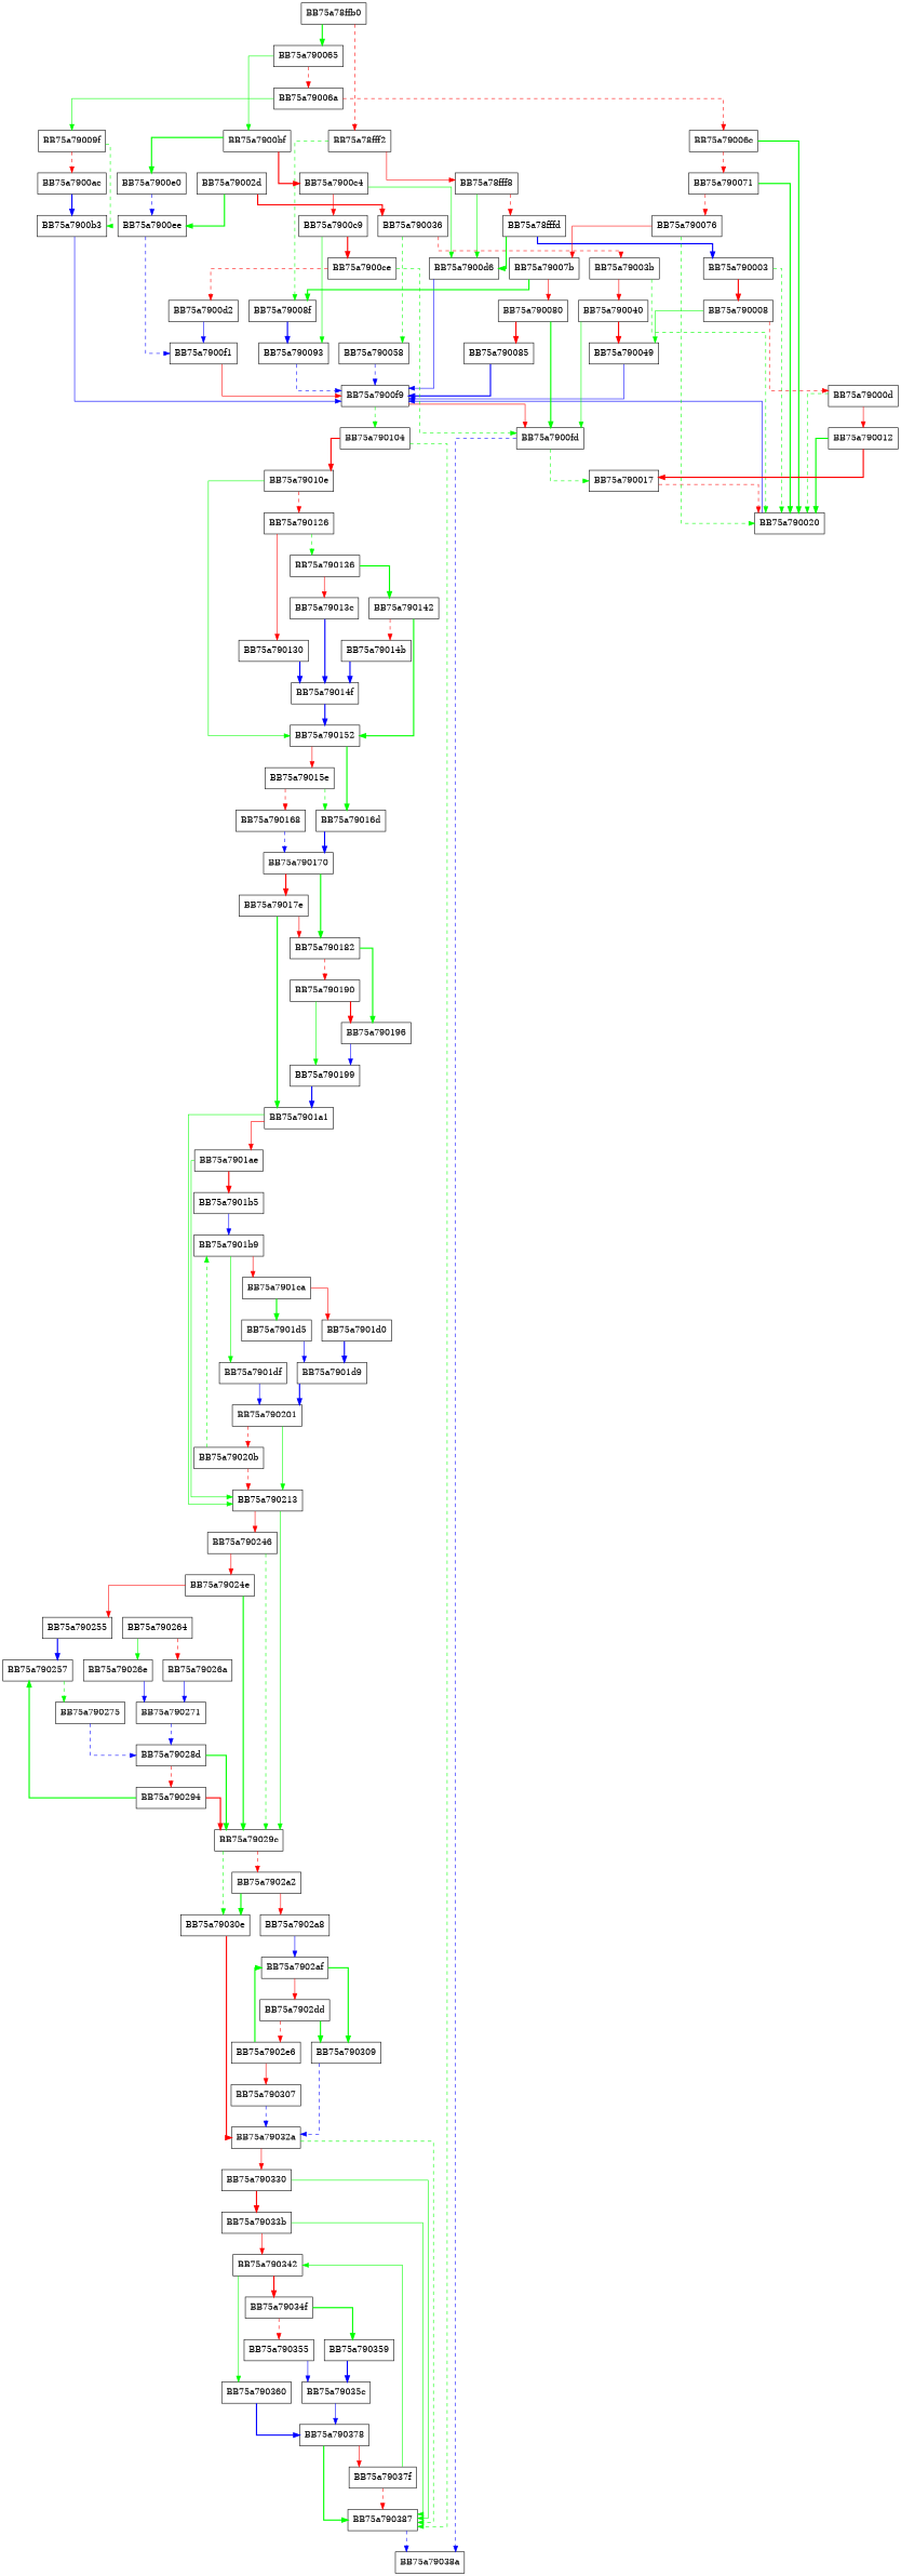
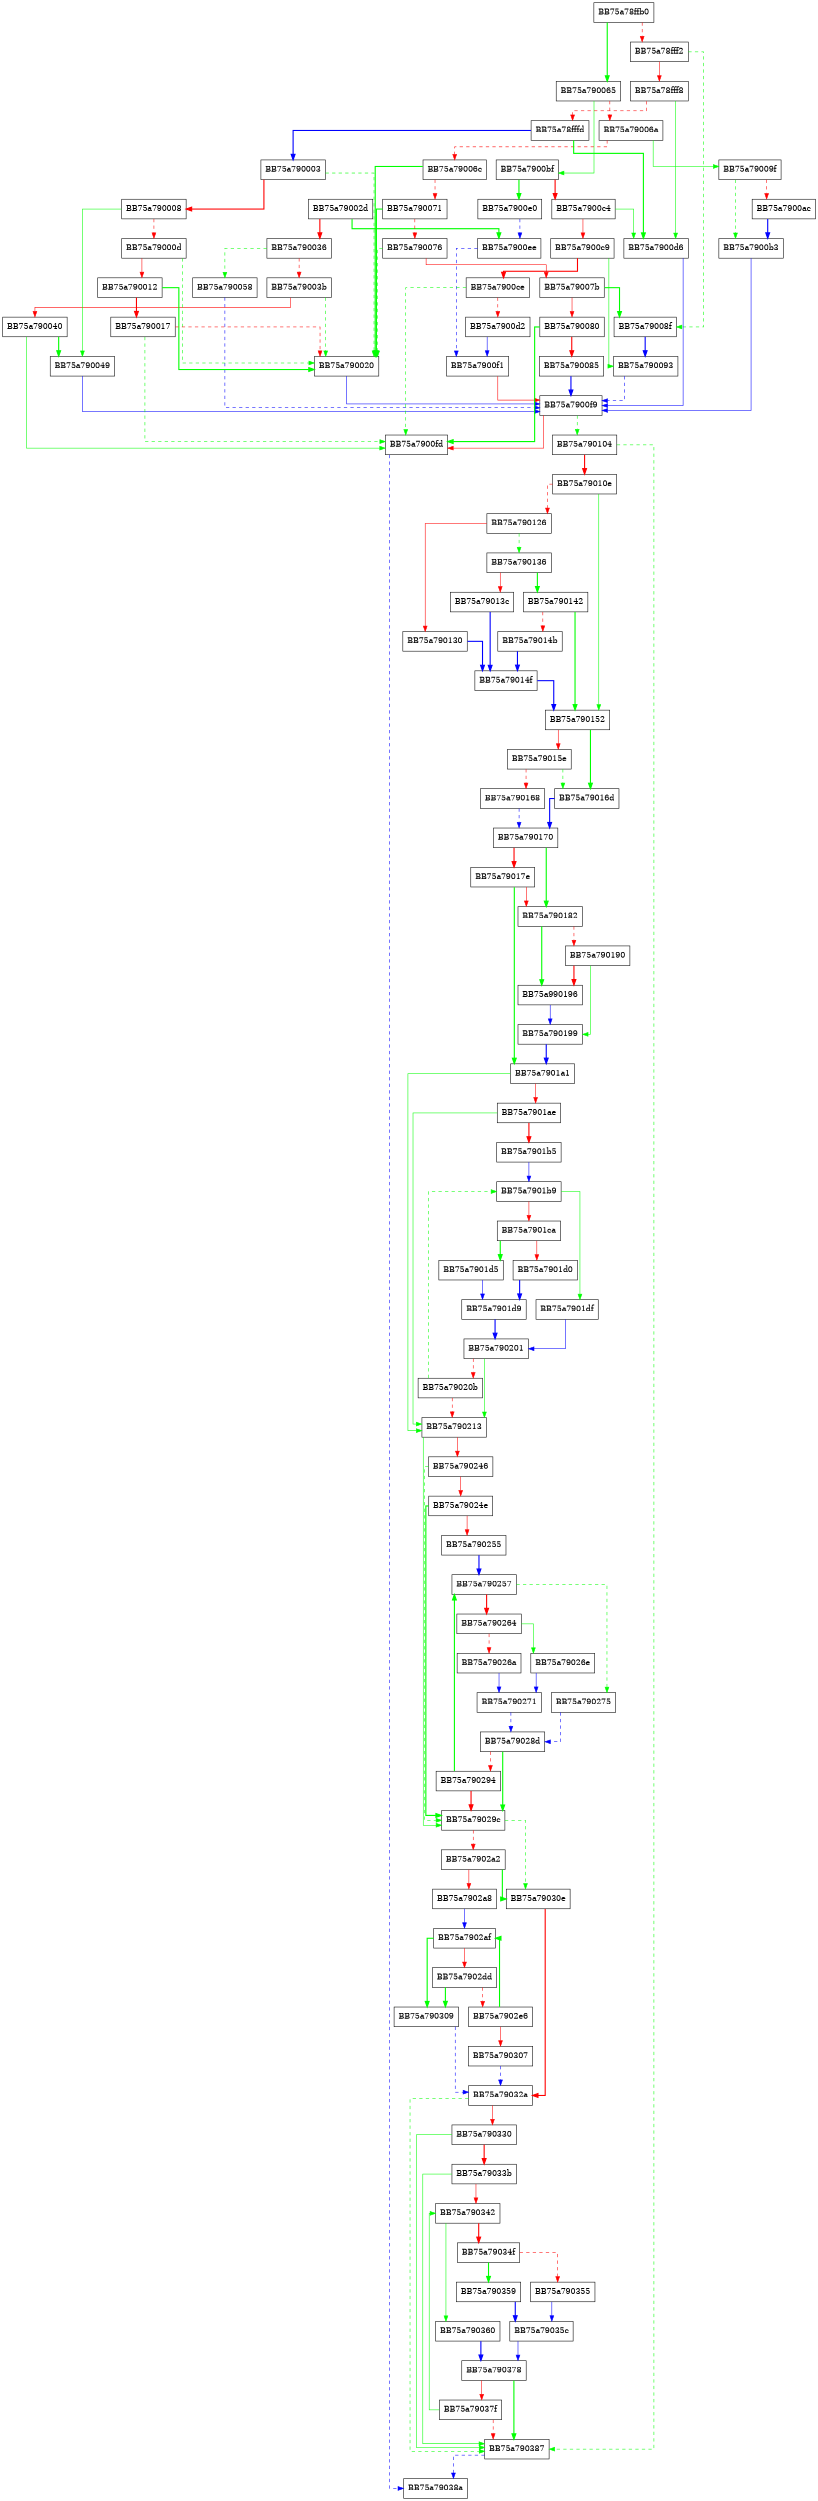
  digraph {
    splines=ortho
    node [shape=box]
    edge [color=red style=solid]
    BB75a78ffb0
    BB75a790065
    BB75a78fff2
    BB75a7900bf
    BB75a79006a
    BB75a79008f
    BB75a78fff8
    BB75a7900e0
    BB75a7900c4
    BB75a79009f
    BB75a79006c
    BB75a790093
    BB75a78fffd
    BB75a7900d6
    BB75a7900f9
    BB75a79002d
    BB75a7900ee
    BB75a790036
    BB75a790003
    BB75a7900f1
    BB75a790058
    BB75a79003b
    BB75a790020
    BB75a790008
    BB75a7900fd
    BB75a790104
    BB75a790049
    BB75a79000d
    BB75a790012
    BB75a790017
    BB75a79038a
    BB75a790387
    BB75a79010e
    BB75a790040
    BB75a7900c9
    BB75a7900b3
    BB75a7900ac
    BB75a790071
    BB75a790076
    BB75a79007b
    BB75a790080
    BB75a790085
    BB75a7900ce
    BB75a7900d2
    BB75a790152
    BB75a790126
    BB75a79016d
    BB75a79015e
    BB75a790136
    BB75a790130
    BB75a790170
    BB75a790168
    BB75a790142
    BB75a79013c
    BB75a79014f
    BB75a79014b
    BB75a790182
    BB75a79017e
-   BB75a790196
+   BB75a790196 [label=BB75a990196]
    BB75a790190
    BB75a7901a1
    BB75a790199
    BB75a790213
    BB75a7901ae
    BB75a79029c
    BB75a790246
    BB75a7901b5
    BB75a79030e
    BB75a7902a2
    BB75a79024e
    BB75a7901b9
    BB75a7901df
    BB75a7901ca
    BB75a790201
    BB75a7901d5
    BB75a7901d0
    BB75a79020b
    BB75a7901d9
    BB75a79032a
    BB75a7902a8
    BB75a790255
    BB75a790257
    BB75a790275
    BB75a790264
    BB75a79028d
    BB75a79026e
    BB75a79026a
    BB75a790294
    BB75a790271
    BB75a790330
    BB75a7902af
    BB75a790309
    BB75a7902dd
    BB75a7902e6
    BB75a790307
    BB75a79033b
    BB75a790342
    BB75a790360
    BB75a79034f
    BB75a790378
    BB75a790359
    BB75a790355
    BB75a79037f
    BB75a79035c
    BB75a78ffb0 -> BB75a790065 [color=green style=bold]
    BB75a78ffb0 -> BB75a78fff2 [style=dashed]
    BB75a790065 -> BB75a7900bf [color=green]
    BB75a790065 -> BB75a79006a [style=dashed]
    BB75a78fff2 -> BB75a79008f [color=green style=dashed]
    BB75a78fff2 -> BB75a78fff8
    BB75a7900bf -> BB75a7900e0 [color=green style=bold]
    BB75a7900bf -> BB75a7900c4 [style=bold]
    BB75a79006a -> BB75a79009f [color=green]
    BB75a79006a -> BB75a79006c [style=dashed]
    BB75a79008f -> BB75a790093 [color=blue style=bold]
    BB75a78fff8 -> BB75a78fffd [style=dashed]
    BB75a78fff8 -> BB75a7900d6 [color=green]
    BB75a7900e0 -> BB75a7900ee [color=blue style=dashed]
    BB75a7900c4 -> BB75a7900d6 [color=green]
    BB75a7900c4 -> BB75a7900c9
    BB75a79009f -> BB75a7900b3 [color=green style=dashed]
    BB75a79009f -> BB75a7900ac [style=dashed]
    BB75a79006c -> BB75a790020 [color=green style=bold]
    BB75a79006c -> BB75a790071 [style=dashed]
    BB75a790093 -> BB75a7900f9 [color=blue style=dashed]
    BB75a78fffd -> BB75a7900d6 [color=green style=bold]
    BB75a78fffd -> BB75a790003 [color=blue style=bold]
    BB75a7900d6 -> BB75a7900f9 [color=blue]
    BB75a7900f9 -> BB75a7900fd
    BB75a7900f9 -> BB75a790104 [color=green style=dashed]
    BB75a79002d -> BB75a7900ee [color=green style=bold]
    BB75a79002d -> BB75a790036 [style=bold]
    BB75a7900ee -> BB75a7900f1 [color=blue style=dashed]
    BB75a790036 -> BB75a790058 [color=green style=dashed]
    BB75a790036 -> BB75a79003b [style=dashed]
    BB75a790003 -> BB75a790020 [color=green style=dashed]
    BB75a790003 -> BB75a790008 [style=bold]
    BB75a7900f1 -> BB75a7900f9
    BB75a790058 -> BB75a7900f9 [color=blue style=dashed]
    BB75a79003b -> BB75a790020 [color=green style=dashed]
    BB75a79003b -> BB75a790040
    BB75a790020 -> BB75a7900f9 [color=blue]
    BB75a790008 -> BB75a790049 [color=green]
    BB75a790008 -> BB75a79000d [style=dashed]
    BB75a7900fd -> BB75a79038a [color=blue style=dashed]
    BB75a790104 -> BB75a790387 [color=green style=dashed]
    BB75a790104 -> BB75a79010e [style=bold]
    BB75a790049 -> BB75a7900f9 [color=blue]
    BB75a79000d -> BB75a790020 [color=green style=dashed]
    BB75a79000d -> BB75a790012
    BB75a790012 -> BB75a790020 [color=green style=bold]
    BB75a790012 -> BB75a790017 [style=bold]
    BB75a790017 -> BB75a790020 [style=dashed]
-   BB75a7900fd -> BB75a790017 [color=green style=dashed]
+   BB75a790017 -> BB75a7900fd [color=green style=dashed]
    BB75a790387 -> BB75a79038a [color=blue style=dashed]
    BB75a79010e -> BB75a790152 [color=green]
    BB75a79010e -> BB75a790126 [style=dashed]
    BB75a790040 -> BB75a7900fd [color=green]
-   BB75a790040 -> BB75a790049 [style=bold]
+   BB75a790040 -> BB75a790049 [color=green style=bold]
    BB75a7900c9 -> BB75a790093 [color=green]
    BB75a7900c9 -> BB75a7900ce [style=bold]
    BB75a7900b3 -> BB75a7900f9 [color=blue]
    BB75a7900ac -> BB75a7900b3 [color=blue style=bold]
    BB75a790071 -> BB75a790020 [color=green style=bold]
    BB75a790071 -> BB75a790076 [style=dashed]
    BB75a790076 -> BB75a790020 [color=green style=dashed]
    BB75a790076 -> BB75a79007b
    BB75a79007b -> BB75a79008f [color=green style=bold]
    BB75a79007b -> BB75a790080
    BB75a790080 -> BB75a7900fd [color=green style=bold]
    BB75a790080 -> BB75a790085 [style=bold]
    BB75a790085 -> BB75a7900f9 [color=blue style=bold]
    BB75a7900ce -> BB75a7900fd [color=green style=dashed]
    BB75a7900ce -> BB75a7900d2 [style=dashed]
    BB75a7900d2 -> BB75a7900f1 [color=blue]
    BB75a790152 -> BB75a79016d [color=green style=bold]
    BB75a790152 -> BB75a79015e
    BB75a790126 -> BB75a790136 [color=green style=dashed]
    BB75a790126 -> BB75a790130
    BB75a79016d -> BB75a790170 [color=blue style=bold]
    BB75a79015e -> BB75a79016d [color=green style=dashed]
    BB75a79015e -> BB75a790168 [style=dashed]
    BB75a790136 -> BB75a790142 [color=green style=bold]
    BB75a790136 -> BB75a79013c
    BB75a790130 -> BB75a79014f [color=blue style=bold]
    BB75a790170 -> BB75a790182 [color=green style=bold]
    BB75a790170 -> BB75a79017e [style=bold]
    BB75a790168 -> BB75a790170 [color=blue style=dashed]
    BB75a790142 -> BB75a790152 [color=green style=bold]
    BB75a790142 -> BB75a79014b [style=dashed]
    BB75a79013c -> BB75a79014f [color=blue style=bold]
    BB75a79014f -> BB75a790152 [color=blue style=bold]
    BB75a79014b -> BB75a79014f [color=blue style=bold]
    BB75a790182 -> BB75a790196 [color=green style=bold]
    BB75a790182 -> BB75a790190 [style=dashed]
    BB75a79017e -> BB75a790182
    BB75a79017e -> BB75a7901a1 [color=green style=bold]
    BB75a790196 -> BB75a790199 [color=blue]
    BB75a790190 -> BB75a790196 [style=bold]
    BB75a790190 -> BB75a790199 [color=green]
    BB75a7901a1 -> BB75a790213 [color=green]
    BB75a7901a1 -> BB75a7901ae
    BB75a790199 -> BB75a7901a1 [color=blue style=bold]
    BB75a790213 -> BB75a79029c [color=green]
    BB75a790213 -> BB75a790246
    BB75a7901ae -> BB75a790213 [color=green]
    BB75a7901ae -> BB75a7901b5 [style=bold]
    BB75a79029c -> BB75a79030e [color=green style=dashed]
    BB75a79029c -> BB75a7902a2 [style=dashed]
    BB75a790246 -> BB75a79029c [color=green style=dashed]
    BB75a790246 -> BB75a79024e
    BB75a7901b5 -> BB75a7901b9 [color=blue]
    BB75a79030e -> BB75a79032a [style=bold]
    BB75a7902a2 -> BB75a79030e [color=green style=bold]
    BB75a7902a2 -> BB75a7902a8
    BB75a79024e -> BB75a79029c [color=green style=bold]
    BB75a79024e -> BB75a790255
    BB75a7901b9 -> BB75a7901df [color=green]
    BB75a7901b9 -> BB75a7901ca
    BB75a7901df -> BB75a790201 [color=blue]
    BB75a7901ca -> BB75a7901d5 [color=green style=bold]
    BB75a7901ca -> BB75a7901d0
    BB75a790201 -> BB75a790213 [color=green]
    BB75a790201 -> BB75a79020b [style=dashed]
    BB75a7901d5 -> BB75a7901d9 [color=blue]
    BB75a7901d0 -> BB75a7901d9 [color=blue style=bold]
    BB75a79020b -> BB75a790213 [style=dashed]
    BB75a79020b -> BB75a7901b9 [color=green style=dashed]
    BB75a7901d9 -> BB75a790201 [color=blue style=bold]
    BB75a79032a -> BB75a790387 [color=green style=dashed]
    BB75a79032a -> BB75a790330
    BB75a7902a8 -> BB75a7902af [color=blue]
    BB75a790255 -> BB75a790257 [color=blue style=bold]
    BB75a790257 -> BB75a790275 [color=green style=dashed]
+   BB75a790257 -> BB75a790264 [style=bold]
    BB75a790275 -> BB75a79028d [color=blue style=dashed]
    BB75a790264 -> BB75a79026e [color=green]
    BB75a790264 -> BB75a79026a [style=dashed]
    BB75a79028d -> BB75a79029c [color=green style=bold]
    BB75a79028d -> BB75a790294 [style=dashed]
    BB75a79026e -> BB75a790271 [color=blue]
    BB75a79026a -> BB75a790271 [color=blue]
    BB75a790294 -> BB75a79029c [style=bold]
    BB75a790294 -> BB75a790257 [color=green style=bold]
    BB75a790271 -> BB75a79028d [color=blue style=dashed]
    BB75a790330 -> BB75a790387 [color=green]
    BB75a790330 -> BB75a79033b [style=bold]
    BB75a7902af -> BB75a790309 [color=green style=bold]
    BB75a7902af -> BB75a7902dd
    BB75a790309 -> BB75a79032a [color=blue style=dashed]
    BB75a7902dd -> BB75a790309 [color=green style=bold]
    BB75a7902dd -> BB75a7902e6 [style=dashed]
    BB75a7902e6 -> BB75a7902af [color=green style=bold]
    BB75a7902e6 -> BB75a790307
    BB75a790307 -> BB75a79032a [color=blue style=dashed]
    BB75a79033b -> BB75a790387 [color=green]
    BB75a79033b -> BB75a790342
    BB75a790342 -> BB75a790360 [color=green]
    BB75a790342 -> BB75a79034f [style=bold]
    BB75a790360 -> BB75a790378 [color=blue style=bold]
    BB75a79034f -> BB75a790359 [color=green style=bold]
    BB75a79034f -> BB75a790355 [style=dashed]
    BB75a790378 -> BB75a790387 [color=green style=bold]
    BB75a790378 -> BB75a79037f
    BB75a790359 -> BB75a79035c [color=blue style=bold]
    BB75a790355 -> BB75a79035c [color=blue]
    BB75a79037f -> BB75a790387 [style=dashed]
    BB75a79037f -> BB75a790342 [color=green]
    BB75a79035c -> BB75a790378 [color=blue]
  }
